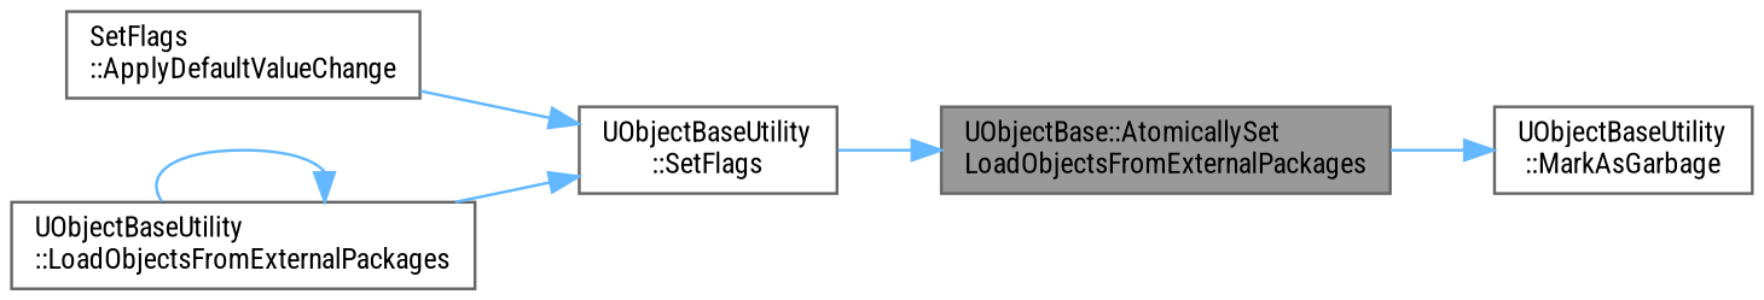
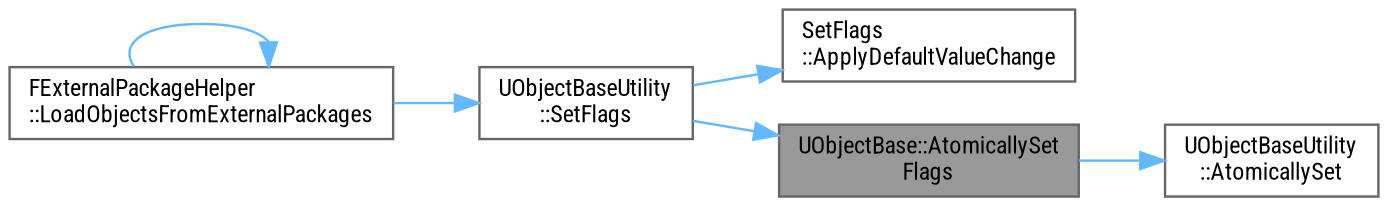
  digraph {
    fontname="Roboto Condensed"
    rankdir=RL
    node [color=grey40 fillcolor=white fontname="Roboto Condensed" fontsize=10 shape=box style=filled]
    edge [color=steelblue1 dir=back fontname="Roboto Condensed" fontsize=10 labelfontname=Helvetica labelfontsize=10 style=solid]
-   n1 [color=gray40 fillcolor=grey60 fontcolor=black height=0.2 label="UObjectBase::AtomicallySet\lLoadObjectsFromExternalPackages" width=0.4]
+   n1 [color=gray40 fillcolor=grey60 fontcolor=black height=0.2 label="UObjectBase::AtomicallySet\lFlags" width=0.4]
    n2 [height=0.2 label="UObjectBaseUtility\l::SetFlags" width=0.4]
-   n3 [height=0.2 label="UObjectBaseUtility\l::MarkAsGarbage" width=0.4]
+   n3 [height=0.2 label="UObjectBaseUtility\l::AtomicallySet" width=0.4]
    n4 [height=0.2 label="SetFlags\l::ApplyDefaultValueChange" width=0.4]
-   n5 [height=0.2 label="UObjectBaseUtility\l::LoadObjectsFromExternalPackages" width=0.4]
+   n5 [height=0.2 label="FExternalPackageHelper\l::LoadObjectsFromExternalPackages" width=0.4]
    n1 -> n2
-   n2 -> n4
+   n4 -> n2
    n2 -> n5
    n3 -> n1
    n5 -> n5
  }
